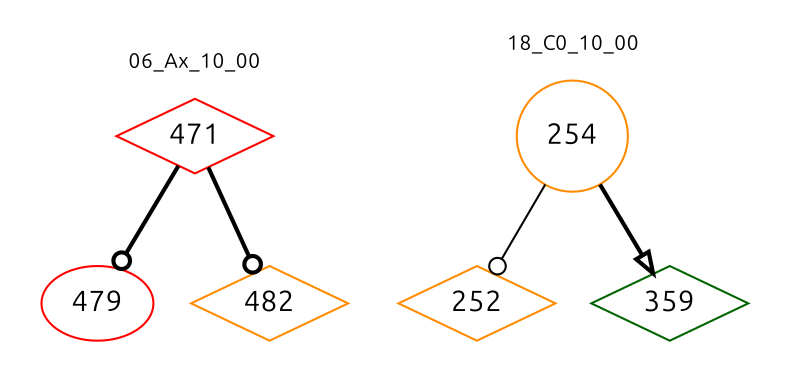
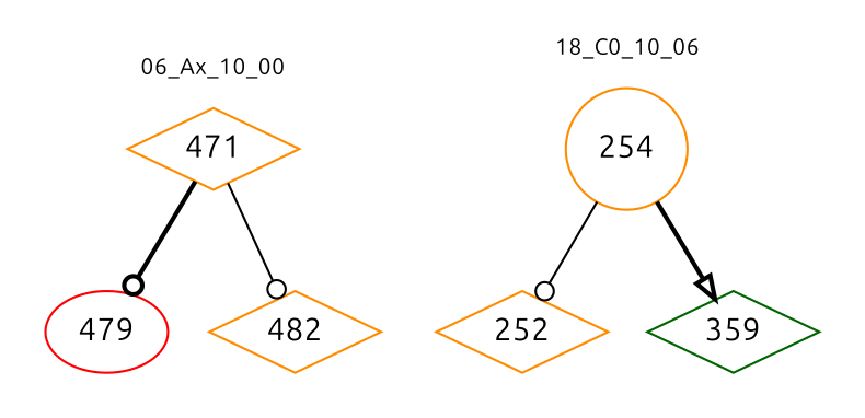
  digraph {
    fontname=Ubuntu
    node [color=darkorange fontname=Ubuntu shape=diamond]
    edge [arrowhead=odot color=black fontname=Ubuntu style=bold]
-   n1 [color=red label=471]
+   n1 [label=471]
    n2 [color=red label=479 shape=ellipse]
    n3 [label=482]
    n4 [label=254 shape=circle]
    n5 [label=252]
    n6 [color=darkgreen label=359]
    subgraph cluster_1 {
      color=white
      fontsize=10
      label="06_Ax_10_00"
      n1
      n2
      n3
    }
    subgraph cluster_2 {
      color=white
      fontsize=10
-     label="18_C0_10_00"
+     label="18_C0_10_06"
      n4
      n5
      n6
    }
    n1 -> n2
-   n1 -> n3
+   n1 -> n3 [style=solid]
    n4 -> n5 [style=solid]
    n4 -> n6 [arrowhead=onormal]
  }
